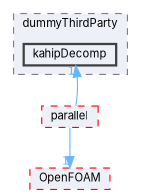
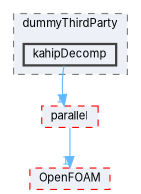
  digraph {
    compound=true
    fontname=Inter
    node [color=red fillcolor="#edf0f7" fontname=Inter fontsize=10 shape=box style="filled,dashed"]
    edge [color=steelblue1 fontcolor=steelblue1 fontname=Inter fontsize=10 headlabel=1 labeldistance=1.5 labelfontname=Helvetica labelfontsize=10]
    n1 [color=grey25 height=0.2 label=kahipDecomp style="filled,bold" width=0.4]
    n2 [height=0.2 label=parallel width=0.4]
    n3 [height=0.2 label=OpenFOAM width=0.4]
    subgraph cluster_1 {
      bgcolor="#edf0f7"
      fontsize=10
      label=dummyThirdParty
      pencolor=grey50
      style="filled,dashed"
      n1
    }
-   n2 -> n1
+   n1 -> n2
    n2 -> n3
  }
